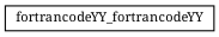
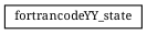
  digraph {
    rankdir=LR
    fontname="Noto Serif"
-   n1 [color=black fillcolor=white fontname="Noto Serif" fontsize=10 height=0.2 label=fortrancodeYY_fortrancodeYY shape=record style=filled width=0.4]
+   n1 [color=black fillcolor=white fontname="Noto Serif" fontsize=10 height=0.2 label=fortrancodeYY_state shape=record style=filled width=0.4]
  }
